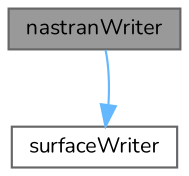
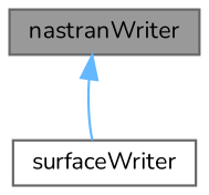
  digraph {
    fontname=Nunito
    node [color=gray40 fontname=Nunito fontsize=10 shape=box style=filled]
    n1 [fillcolor=grey60 fontcolor=black height=0.2 label=nastranWriter width=0.4]
    n2 [fillcolor=white height=0.2 label=surfaceWriter width=0.4]
-   n2 -> n1 [color=steelblue1 dir=back fontname=Nunito fontsize=10 labelfontname=Helvetica labelfontsize=10 style=solid]
+   n1 -> n2 [color=steelblue1 dir=back fontname=Nunito fontsize=10 labelfontname=Helvetica labelfontsize=10 style=solid]
  }
